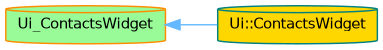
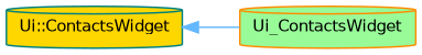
  digraph {
    rankdir=LR
    node [fontname=Helvetica fontsize=10 shape=cylinder style=filled]
    n1 [color=darkorange fillcolor=palegreen height=0.2 label=Ui_ContactsWidget width=0.4]
    n2 [color=teal fillcolor=gold height=0.2 label="Ui::ContactsWidget" width=0.4]
-   n1 -> n2 [color=steelblue1 dir=back fontname=Helvetica fontsize=10 labelfontname=Helvetica labelfontsize=10 style=solid]
+   n2 -> n1 [color=steelblue1 dir=back fontname=Helvetica fontsize=10 labelfontname=Helvetica labelfontsize=10 style=solid]
  }
